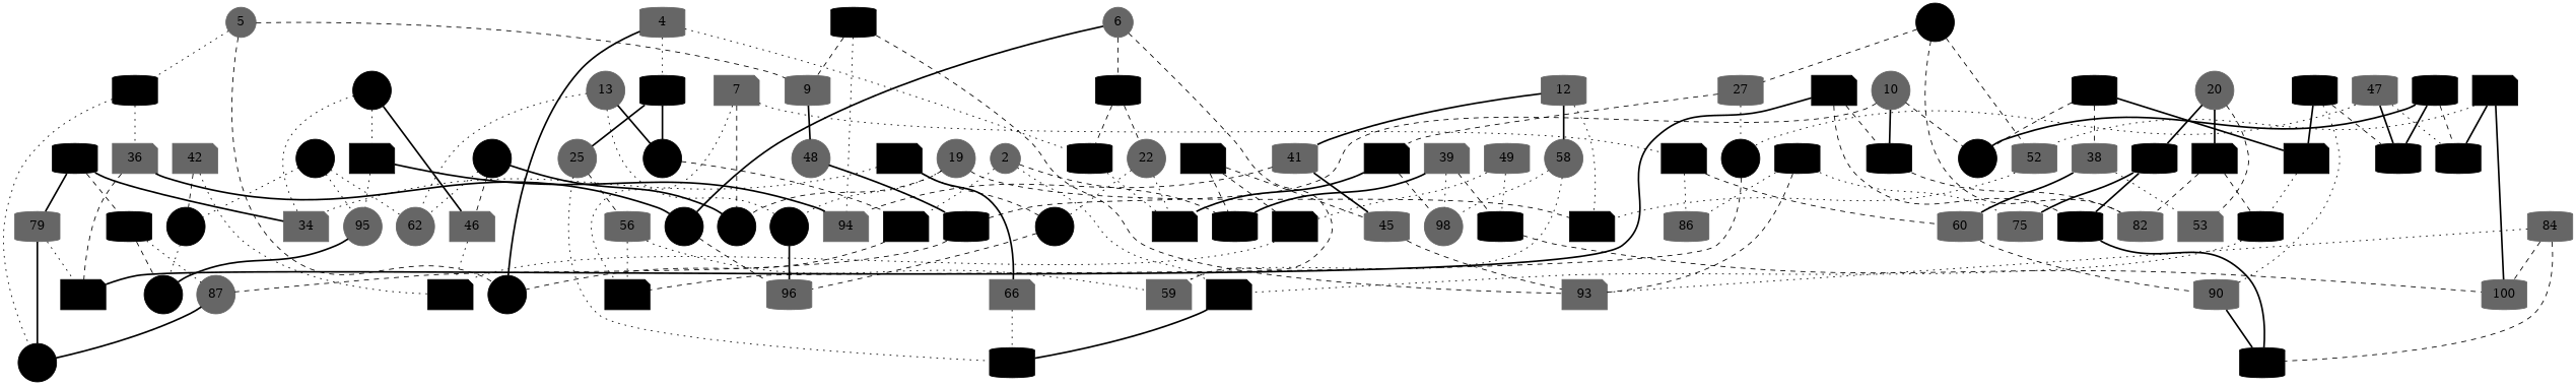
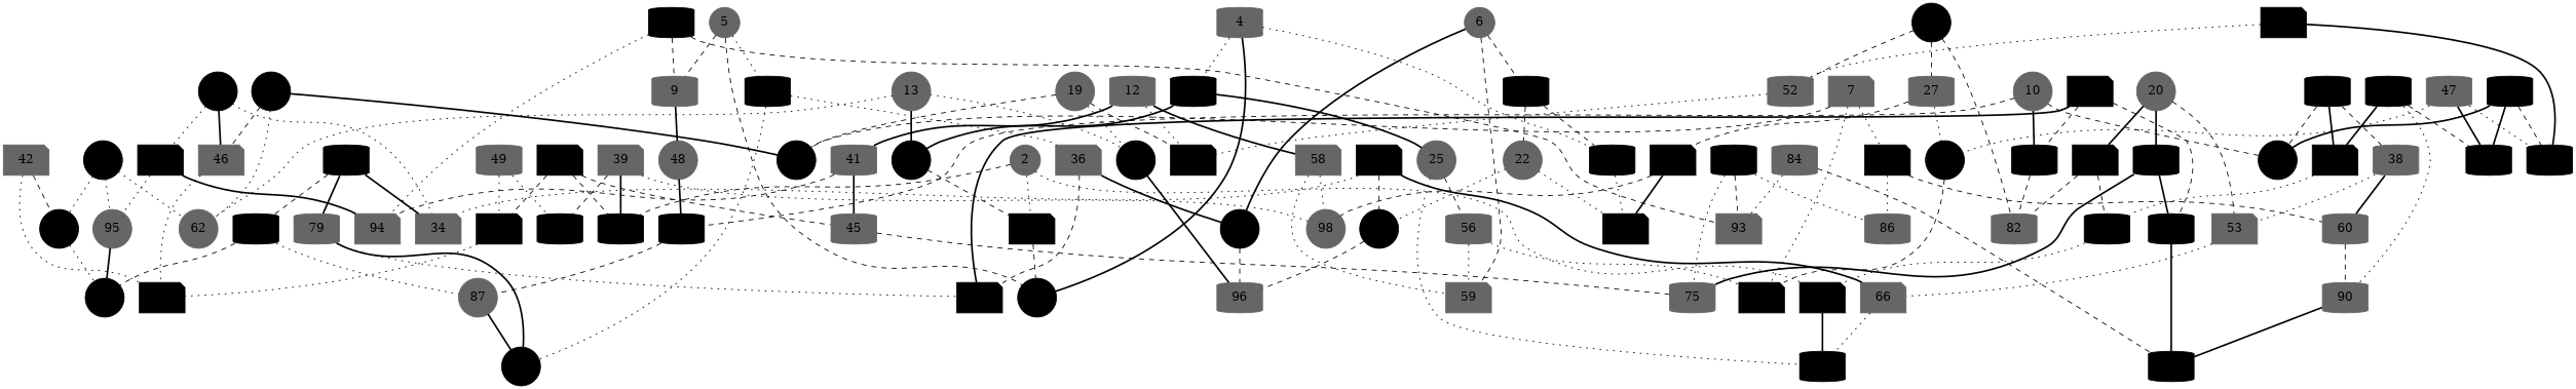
  graph {
    node [color=black shape=cylinder style=filled]
    edge [style=dotted]
    1 [shape=note]
    34 [color=gray40 shape=note]
    66 [color=gray40 shape=note]
    68 [shape=circle]
    85
    96 [color=gray40]
    2 [color=gray40 shape=circle]
    31 [shape=note]
    44
    73 [shape=note]
    76 [shape=circle]
    9 [color=gray40]
    3
    93 [color=gray40 shape=note]
    94 [color=gray40 shape=note]
    48 [color=gray40 shape=circle]
    4 [color=gray40]
    15
    16
    28 [shape=circle]
    25 [color=gray40 shape=circle]
    80 [shape=note]
    5 [color=gray40 shape=circle]
    26
    36 [color=gray40 shape=note]
    92 [shape=circle]
    6 [color=gray40 shape=circle]
    8
    59 [color=gray40 shape=note]
    72 [shape=circle]
    22 [color=gray40 shape=circle]
    7 [color=gray40 shape=note]
    24 [shape=note]
    61 [shape=circle]
    97 [shape=note]
    60 [color=gray40]
    86 [color=gray40]
    50
    10 [color=gray40 shape=circle]
    70 [shape=circle]
    78
    87 [color=gray40 shape=circle]
    82 [color=gray40]
    11
    38 [color=gray40]
    40 [shape=note]
    53 [color=gray40 shape=note]
    69
    12 [color=gray40]
    41 [color=gray40]
-   58 [color=gray40 shape=circle]
+   58 [color=gray40 shape=note]
    74 [shape=note]
    45 [color=gray40]
    98 [color=gray40 shape=circle]
    13 [color=gray40 shape=circle]
    62 [color=gray40 shape=circle]
    63 [shape=circle]
    14
    67
    90 [color=gray40]
    91
    56 [color=gray40]
    17 [shape=circle]
    46 [color=gray40 shape=note]
    89 [shape=note]
    18 [shape=circle]
    57 [shape=note]
    95 [color=gray40 shape=circle]
    19 [color=gray40 shape=circle]
    20 [color=gray40 shape=circle]
    23 [shape=note]
    64
    65
    75 [color=gray40]
    21 [shape=circle]
    27 [color=gray40]
    52 [color=gray40]
    43 [shape=note]
    88 [shape=circle]
    81 [shape=note]
    29 [shape=note]
    55
-   100 [color=gray40]
    30
    71
    79 [color=gray40]
    99 [shape=circle]
    32 [shape=circle]
    77 [shape=circle]
    33 [shape=note]
    51 [shape=note]
    35 [shape=note]
    37
    39 [color=gray40 shape=note]
    83
    42 [color=gray40 shape=note]
    49 [color=gray40]
    47 [color=gray40]
    54
    84 [color=gray40]
    1 -- 34
    1 -- 66 [style=bold]
    1 -- 68 [style=dashed]
    66 -- 85
    68 -- 96 [style=dashed]
    2 -- 31
    2 -- 44 [style=dashed]
    2 -- 73
    31 -- 76 [style=dashed]
    73 -- 85 [style=bold]
    9 -- 48 [style=bold]
    3 -- 9 [style=dashed]
    3 -- 93 [style=dashed]
    3 -- 94
    48 -- 50 [style=bold]
    4 -- 76 [style=bold]
    4 -- 15
    4 -- 16
    15 -- 28 [style=bold]
    15 -- 25 [style=bold]
    16 -- 80
    28 -- 31 [style=dashed]
    25 -- 85
    25 -- 56 [style=dashed]
    5 -- 76 [style=dashed]
    5 -- 9 [style=dashed]
    5 -- 26
    26 -- 36
    26 -- 92
    36 -- 72 [style=bold]
    36 -- 81 [style=dashed]
    6 -- 8 [style=dashed]
    6 -- 59 [style=dashed]
    6 -- 72 [style=bold]
    8 -- 16 [style=dashed]
    8 -- 22 [style=dashed]
    72 -- 96 [style=dashed]
    22 -- 68
    22 -- 80
    7 -- 24
    7 -- 61 [style=dashed]
    7 -- 97
    24 -- 60 [style=dashed]
    24 -- 86
    60 -- 90 [style=dashed]
    50 -- 87 [style=dashed]
    10 -- 50 [style=dashed]
    10 -- 70 [style=dashed]
    10 -- 78 [style=bold]
    78 -- 82 [style=dashed]
    87 -- 92 [style=bold]
    11 -- 70 [style=dashed]
    11 -- 38 [style=dashed]
    11 -- 40 [style=bold]
    38 -- 60 [style=bold]
    38 -- 53
    40 -- 69
+   53 -- 66
    69 -- 73
    12 -- 41 [style=bold]
    12 -- 58 [style=bold]
    12 -- 74
    41 -- 94 [style=dashed]
    41 -- 45 [style=bold]
    58 -- 59
    58 -- 98
-   45 -- 93 [style=dashed]
+   45 -- 75 [style=dashed]
    13 -- 28 [style=bold]
    13 -- 62
    13 -- 63
    63 -- 96 [style=bold]
    14 -- 40 [style=bold]
    14 -- 67 [style=dashed]
    14 -- 90
    90 -- 91 [style=bold]
    56 -- 59
    56 -- 97
    17 -- 61 [style=bold]
    17 -- 62
    17 -- 46 [style=dashed]
    46 -- 89
    18 -- 34
    18 -- 46 [style=bold]
    18 -- 57
    57 -- 94 [style=bold]
    57 -- 95
    95 -- 99 [style=bold]
    19 -- 61 [style=dashed]
    19 -- 74 [style=dashed]
    19 -- 63
    20 -- 53 [style=dashed]
    20 -- 23 [style=bold]
    20 -- 64 [style=bold]
    23 -- 82 [style=dashed]
    23 -- 69 [style=dashed]
    64 -- 65 [style=bold]
    64 -- 75 [style=bold]
    65 -- 91 [style=bold]
    21 -- 82 [style=dashed]
    21 -- 27 [style=dashed]
    21 -- 52 [style=dashed]
    27 -- 43 [style=dashed]
    27 -- 88
    52 -- 74
    43 -- 80 [style=bold]
    43 -- 98 [style=dashed]
    88 -- 97 [style=dashed]
    29 -- 52
    29 -- 55 [style=bold]
-   29 -- 100 [style=bold]
    30 -- 34 [style=bold]
    30 -- 71 [style=dashed]
    30 -- 79 [style=bold]
    71 -- 87
    71 -- 99 [style=dashed]
    79 -- 92 [style=bold]
    79 -- 81
    32 -- 62
    32 -- 95
    32 -- 77
    77 -- 99
    33 -- 44 [style=dashed]
    33 -- 45 [style=dashed]
    33 -- 51 [style=dashed]
    51 -- 89
    35 -- 78 [style=dashed]
    35 -- 65 [style=dashed]
    35 -- 81 [style=bold]
    37 -- 93 [style=dashed]
    37 -- 86
    37 -- 75
    39 -- 44 [style=bold]
    39 -- 98
    39 -- 83 [style=dashed]
-   83 -- 100 [style=dashed]
    42 -- 89
    42 -- 77 [style=dashed]
    49 -- 51
    49 -- 83
    47 -- 67 [style=bold]
    47 -- 88
    47 -- 55
    54 -- 70 [style=bold]
    54 -- 67 [style=bold]
    54 -- 55 [style=dashed]
    84 -- 93
    84 -- 91 [style=dashed]
-   84 -- 100 [style=dashed]
  }
